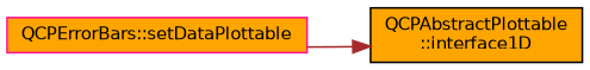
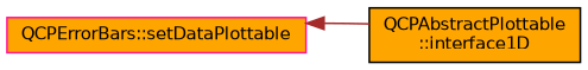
  digraph {
    rankdir=LR
    node [fillcolor=orange fontname=Helvetica fontsize=10 shape=record style=filled]
    n1 [color=deeppink fontcolor=black height=0.2 label="QCPErrorBars::setDataPlottable" width=0.4]
    n2 [color=black height=0.2 label="QCPAbstractPlottable\l::interface1D" width=0.4]
-   n1 -> n2 [color=brown fontname=Helvetica fontsize=10 labelfontname=Helvetica labelfontsize=10 style=solid arrowhead=normal]
+   n2 -> n1 [color=brown fontname=Helvetica fontsize=10 labelfontname=Helvetica labelfontsize=10 style=solid arrowhead=normal]
  }
